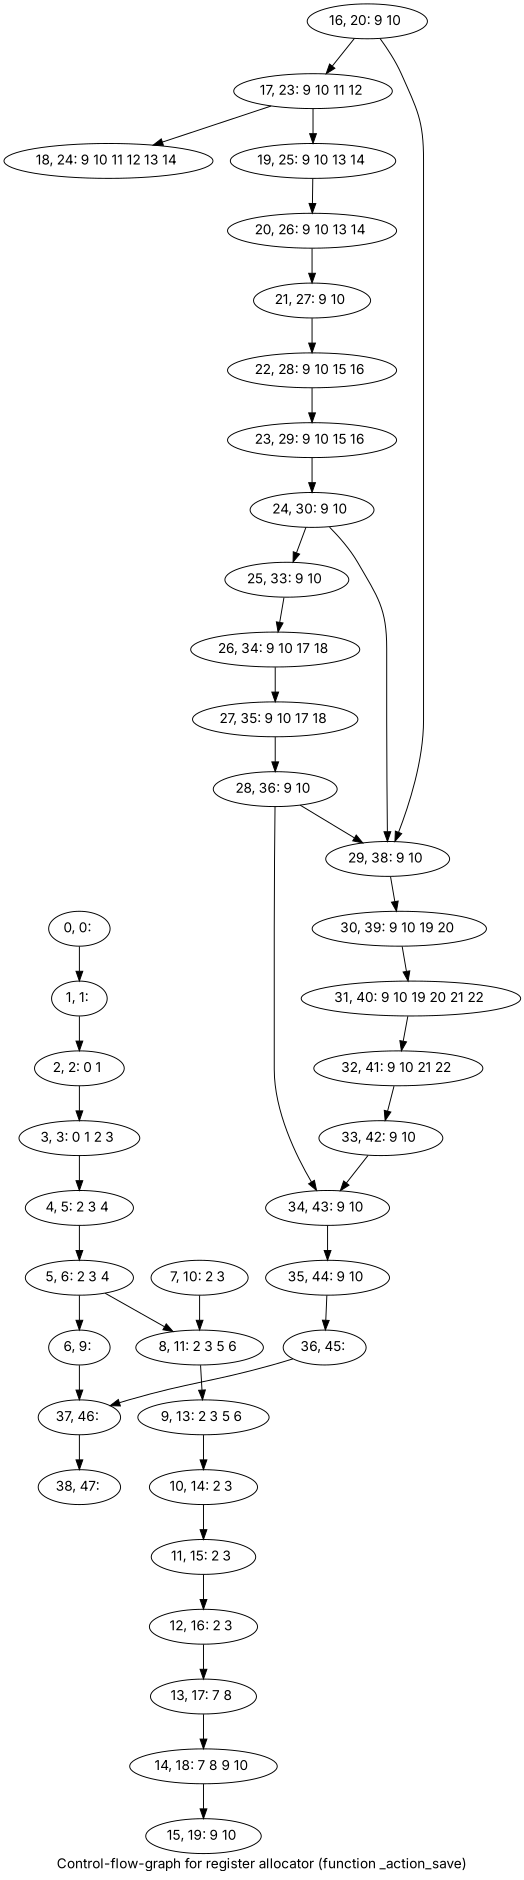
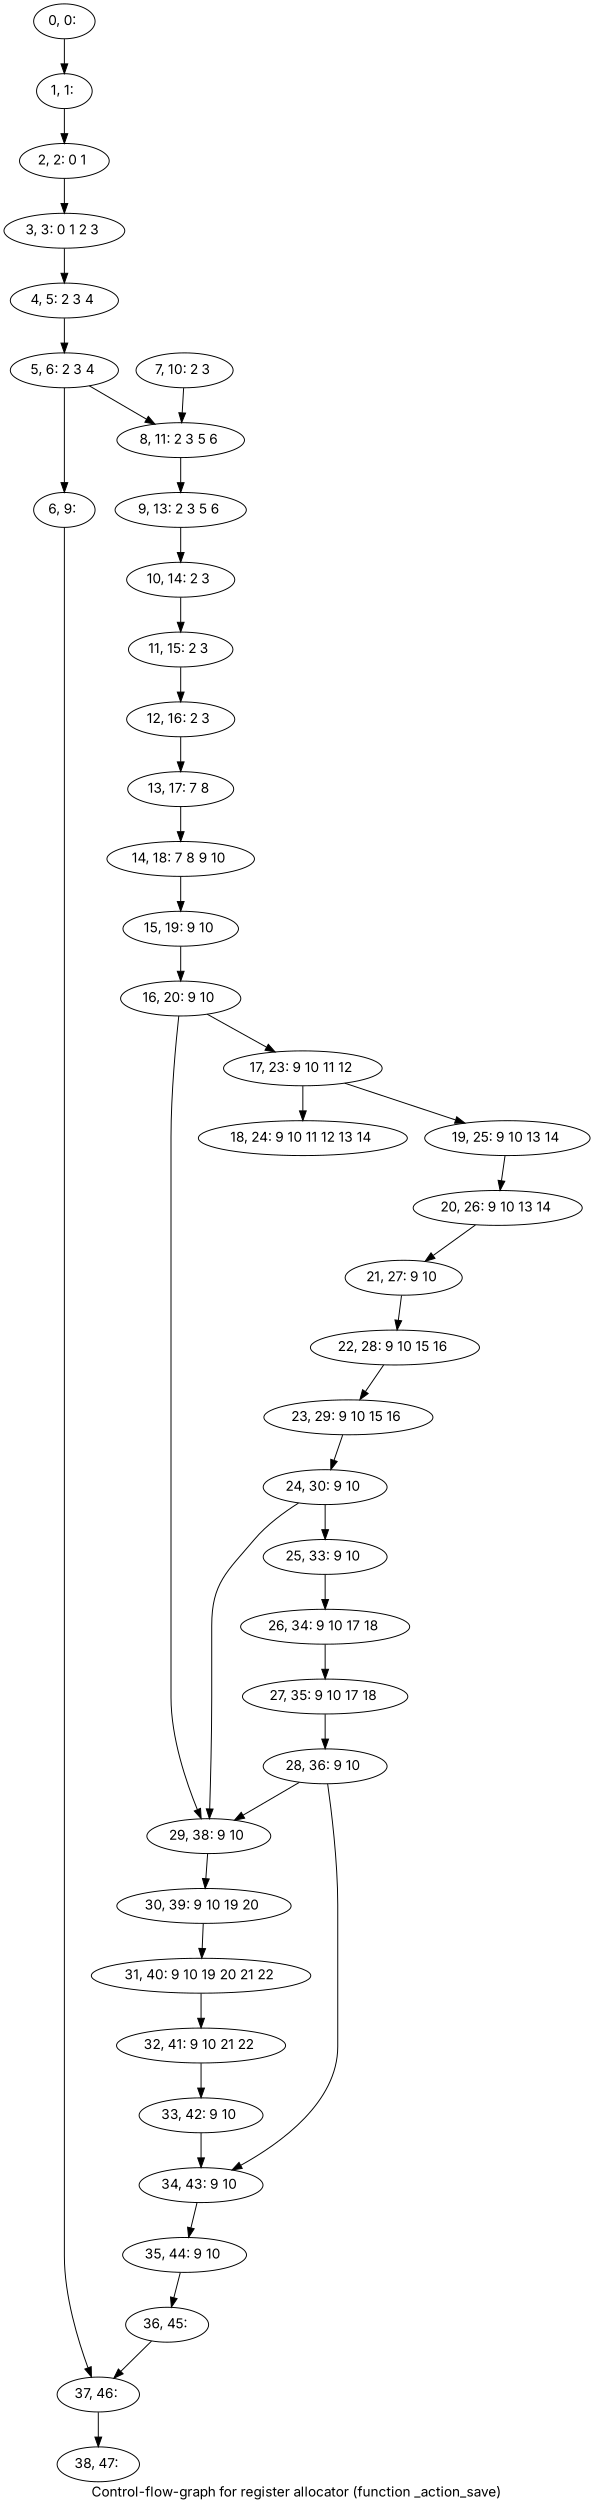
  digraph {
    fontname=Inter
    label="Control-flow-graph for register allocator (function _action_save)"
    node [fontname=Inter]
    edge [fontname=Inter]
    n1 [label="0, 0: "]
    n2 [label="1, 1: "]
    n3 [label="2, 2: 0 1 "]
    n4 [label="3, 3: 0 1 2 3 "]
    n5 [label="4, 5: 2 3 4 "]
    n6 [label="5, 6: 2 3 4 "]
    n7 [label="6, 9: "]
    n8 [label="8, 11: 2 3 5 6 "]
    n9 [label="37, 46: "]
    n10 [label="7, 10: 2 3 "]
    n11 [label="38, 47: "]
    n12 [label="9, 13: 2 3 5 6 "]
    n13 [label="10, 14: 2 3 "]
    n14 [label="11, 15: 2 3 "]
    n15 [label="12, 16: 2 3 "]
    n16 [label="13, 17: 7 8 "]
    n17 [label="14, 18: 7 8 9 10 "]
    n18 [label="15, 19: 9 10 "]
    n19 [label="16, 20: 9 10 "]
    n20 [label="17, 23: 9 10 11 12 "]
    n21 [label="29, 38: 9 10 "]
    n22 [label="18, 24: 9 10 11 12 13 14 "]
    n23 [label="19, 25: 9 10 13 14 "]
    n24 [label="30, 39: 9 10 19 20 "]
    n25 [label="20, 26: 9 10 13 14 "]
    n26 [label="21, 27: 9 10 "]
    n27 [label="22, 28: 9 10 15 16 "]
    n28 [label="23, 29: 9 10 15 16 "]
    n29 [label="24, 30: 9 10 "]
    n30 [label="25, 33: 9 10 "]
    n31 [label="26, 34: 9 10 17 18 "]
    n32 [label="27, 35: 9 10 17 18 "]
    n33 [label="28, 36: 9 10 "]
    n34 [label="34, 43: 9 10 "]
    n35 [label="35, 44: 9 10 "]
    n36 [label="31, 40: 9 10 19 20 21 22 "]
    n37 [label="32, 41: 9 10 21 22 "]
    n38 [label="33, 42: 9 10 "]
    n39 [label="36, 45: "]
    n1 -> n2
    n2 -> n3
    n3 -> n4
    n4 -> n5
    n5 -> n6
    n6 -> n7
    n6 -> n8
    n7 -> n9
    n8 -> n12
    n9 -> n11
    n10 -> n8
    n12 -> n13
    n13 -> n14
    n14 -> n15
    n15 -> n16
    n16 -> n17
    n17 -> n18
+   n18 -> n19
    n19 -> n20
    n19 -> n21
    n20 -> n22
    n20 -> n23
    n21 -> n24
    n23 -> n25
    n24 -> n36
    n25 -> n26
    n26 -> n27
    n27 -> n28
    n28 -> n29
    n29 -> n21
    n29 -> n30
    n30 -> n31
    n31 -> n32
    n32 -> n33
    n33 -> n21
    n33 -> n34
    n34 -> n35
    n35 -> n39
    n36 -> n37
    n37 -> n38
    n38 -> n34
    n39 -> n9
  }
